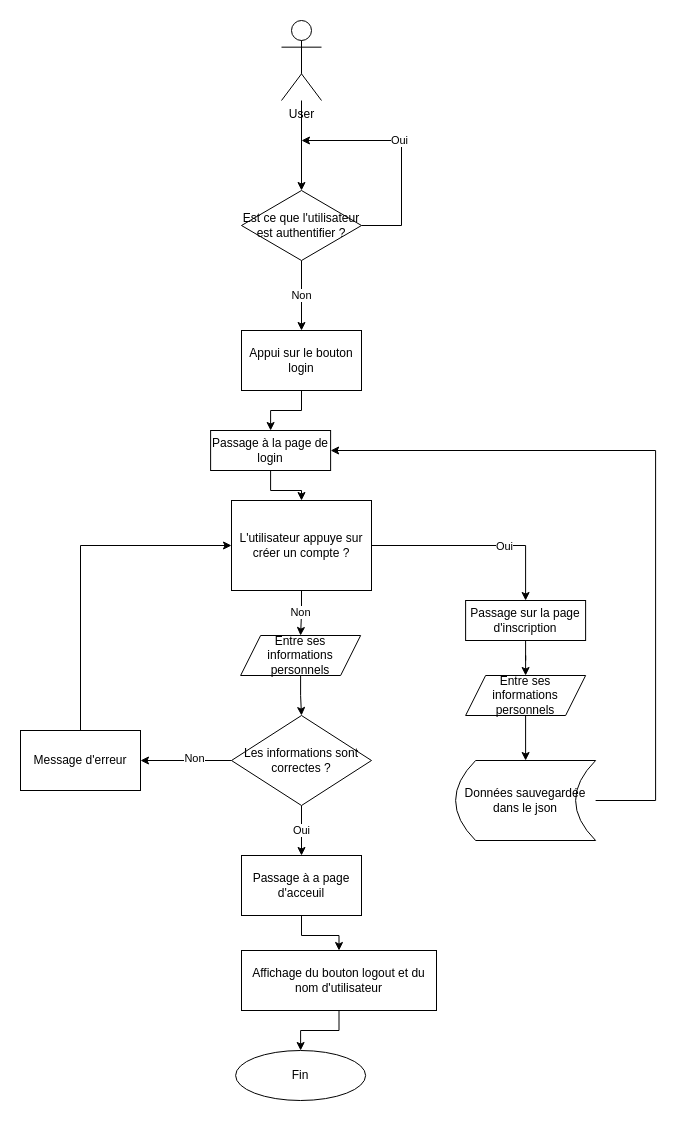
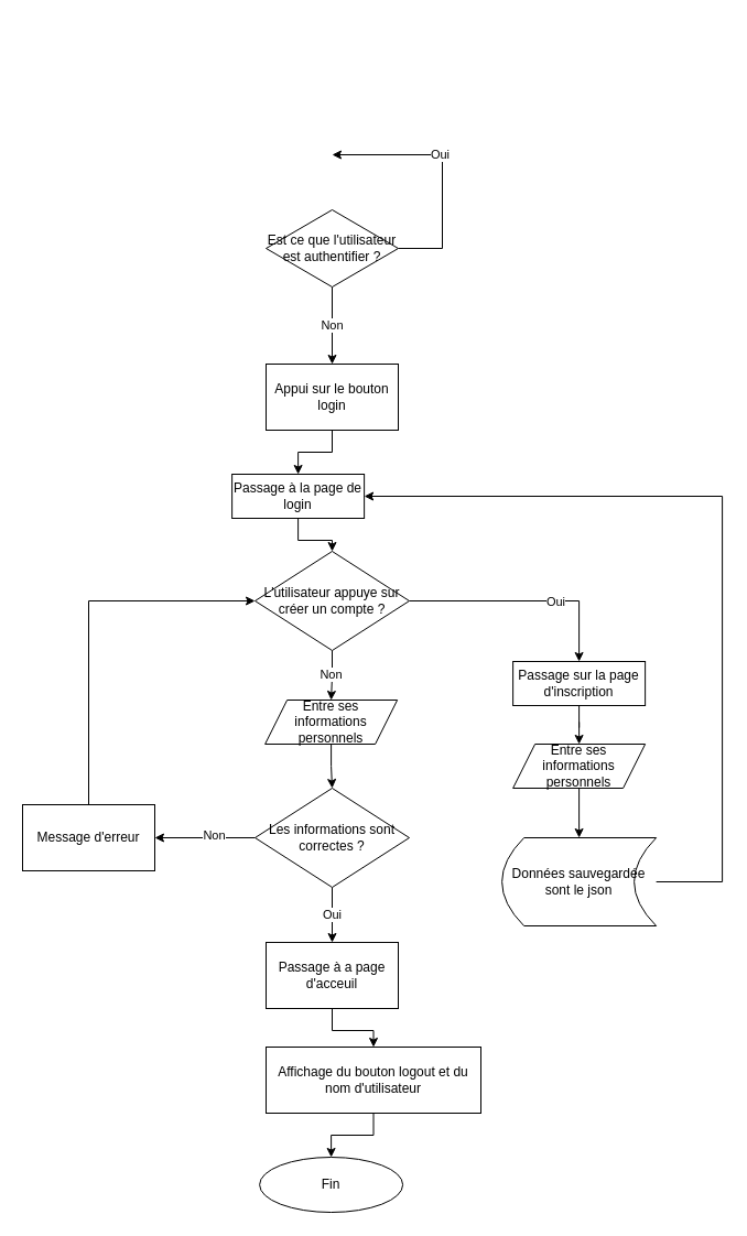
  <mxCell id="0" />
  <mxCell id="1" parent="0" />
- <mxCell id="2" value="User" style="shape=umlActor;verticalLabelPosition=bottom;verticalAlign=top;html=1;outlineConnect=0;" parent="1" vertex="1"><mxGeometry x="281" y="20" width="40" height="80" as="geometry" /></mxCell>
- <mxCell id="3" value="" style="edgeStyle=orthogonalEdgeStyle;rounded=0;orthogonalLoop=1;jettySize=auto;html=1;" parent="1" source="2" target="6" edge="1"><mxGeometry relative="1" as="geometry"><mxPoint x="301" y="160" as="sourcePoint" /></mxGeometry></mxCell>
  <mxCell id="4" value="Non" style="edgeStyle=orthogonalEdgeStyle;rounded=0;orthogonalLoop=1;jettySize=auto;html=1;entryX=0.5;entryY=0;entryDx=0;entryDy=0;" parent="1" source="6" target="31" edge="1"><mxGeometry relative="1" as="geometry"><mxPoint as="offset" /><mxPoint x="300" y="300" as="targetPoint" /><Array as="points"><mxPoint x="301" y="290" /><mxPoint x="301" y="290" /></Array></mxGeometry></mxCell>
  <mxCell id="5" value="Oui" style="edgeStyle=orthogonalEdgeStyle;rounded=0;orthogonalLoop=1;jettySize=auto;html=1;exitX=1;exitY=0.5;exitDx=0;exitDy=0;" parent="1" source="6" edge="1"><mxGeometry x="0.126" relative="1" as="geometry"><Array as="points"><mxPoint x="401" y="225" /><mxPoint x="401" y="140" /></Array><mxPoint x="301" y="140" as="targetPoint" /><mxPoint as="offset" /></mxGeometry></mxCell>
  <mxCell id="6" value="Est ce que l'utilisateur est authentifier ?" style="rhombus;whiteSpace=wrap;html=1;" parent="1" vertex="1"><mxGeometry x="241" y="190" width="120" height="70" as="geometry" /></mxCell>
  <mxCell id="7" value="" style="edgeStyle=orthogonalEdgeStyle;rounded=0;orthogonalLoop=1;jettySize=auto;html=1;" parent="1" source="8" target="12" edge="1"><mxGeometry relative="1" as="geometry" /></mxCell>
  <mxCell id="8" value="Passage à la page de login" style="rounded=0;whiteSpace=wrap;html=1;" parent="1" vertex="1"><mxGeometry x="210.11" y="430" width="120" height="40" as="geometry" /></mxCell>
  <mxCell id="9" value="" style="edgeStyle=orthogonalEdgeStyle;rounded=0;orthogonalLoop=1;jettySize=auto;html=1;" parent="1" source="12" target="14" edge="1"><mxGeometry relative="1" as="geometry" /></mxCell>
  <mxCell id="10" value="Oui" style="edgeLabel;html=1;align=center;verticalAlign=middle;resizable=0;points=[];" parent="9" vertex="1" connectable="0"><mxGeometry x="0.263" relative="1" as="geometry"><mxPoint as="offset" /></mxGeometry></mxCell>
  <mxCell id="11" value="Non" style="edgeStyle=orthogonalEdgeStyle;rounded=0;orthogonalLoop=1;jettySize=auto;html=1;" parent="1" source="12" target="16" edge="1"><mxGeometry relative="1" as="geometry" /></mxCell>
- <mxCell id="12" value="L'utilisateur appuye sur créer un compte ?" style="whiteSpace=wrap;html=1;rounded=0;" parent="1" vertex="1"><mxGeometry x="231" y="500" width="140" height="90" as="geometry" /></mxCell>
+ <mxCell id="12" value="L'utilisateur appuye sur créer un compte ?" style="rhombus;whiteSpace=wrap;html=1;" parent="1" vertex="1"><mxGeometry x="231" y="500" width="140" height="90" as="geometry" /></mxCell>
  <mxCell id="13" style="edgeStyle=orthogonalEdgeStyle;rounded=0;orthogonalLoop=1;jettySize=auto;html=1;entryX=0.5;entryY=0;entryDx=0;entryDy=0;" parent="1" source="14" target="22" edge="1"><mxGeometry relative="1" as="geometry" /></mxCell>
  <mxCell id="14" value="Passage sur la page d'inscription" style="rounded=0;whiteSpace=wrap;html=1;" parent="1" vertex="1"><mxGeometry x="465.11" y="600" width="120" height="40" as="geometry" /></mxCell>
  <mxCell id="15" value="" style="edgeStyle=orthogonalEdgeStyle;rounded=0;orthogonalLoop=1;jettySize=auto;html=1;entryX=0.5;entryY=0;entryDx=0;entryDy=0;" parent="1" source="16" target="20" edge="1"><mxGeometry relative="1" as="geometry"><mxPoint x="305.11" y="700" as="targetPoint" /></mxGeometry></mxCell>
  <mxCell id="16" value="Entre ses informations personnels" style="shape=parallelogram;perimeter=parallelogramPerimeter;whiteSpace=wrap;html=1;fixedSize=1;" parent="1" vertex="1"><mxGeometry x="240.11" y="635" width="120" height="40" as="geometry" /></mxCell>
  <mxCell id="17" value="" style="edgeStyle=orthogonalEdgeStyle;rounded=0;orthogonalLoop=1;jettySize=auto;html=1;" parent="1" source="20" target="28" edge="1"><mxGeometry relative="1" as="geometry" /></mxCell>
  <mxCell id="18" value="Non" style="edgeLabel;html=1;align=center;verticalAlign=middle;resizable=0;points=[];" parent="17" vertex="1" connectable="0"><mxGeometry x="-0.157" y="-3" relative="1" as="geometry"><mxPoint as="offset" /></mxGeometry></mxCell>
  <mxCell id="19" value="Oui" style="edgeStyle=orthogonalEdgeStyle;rounded=0;orthogonalLoop=1;jettySize=auto;html=1;entryX=0.5;entryY=0;entryDx=0;entryDy=0;exitX=0.5;exitY=1;exitDx=0;exitDy=0;" parent="1" source="20" target="26" edge="1"><mxGeometry relative="1" as="geometry"><mxPoint x="301" y="810" as="sourcePoint" /></mxGeometry></mxCell>
  <mxCell id="20" value="Les informations sont correctes ?" style="rhombus;whiteSpace=wrap;html=1;" parent="1" vertex="1"><mxGeometry x="231" y="715" width="140" height="90" as="geometry" /></mxCell>
  <mxCell id="21" style="edgeStyle=orthogonalEdgeStyle;rounded=0;orthogonalLoop=1;jettySize=auto;html=1;" parent="1" source="22" edge="1"><mxGeometry relative="1" as="geometry"><mxPoint x="525.11" y="760" as="targetPoint" /></mxGeometry></mxCell>
  <mxCell id="22" value="Entre ses informations personnels" style="shape=parallelogram;perimeter=parallelogramPerimeter;whiteSpace=wrap;html=1;fixedSize=1;" parent="1" vertex="1"><mxGeometry x="465.11" y="675" width="120" height="40" as="geometry" /></mxCell>
  <mxCell id="23" value="" style="edgeStyle=orthogonalEdgeStyle;rounded=0;orthogonalLoop=1;jettySize=auto;html=1;entryX=1;entryY=0.5;entryDx=0;entryDy=0;" parent="1" source="24" target="8" edge="1"><mxGeometry relative="1" as="geometry"><mxPoint x="525.11" y="900" as="targetPoint" /><Array as="points"><mxPoint x="655.11" y="800" /><mxPoint x="655.11" y="450" /></Array></mxGeometry></mxCell>
- <mxCell id="24" value="Données sauvegardée dans le json" style="shape=dataStorage;whiteSpace=wrap;html=1;fixedSize=1;" parent="1" vertex="1"><mxGeometry x="455.11" y="760" width="140" height="80" as="geometry" /></mxCell>
+ <mxCell id="24" value="Données sauvegardée sont le json" style="shape=dataStorage;whiteSpace=wrap;html=1;fixedSize=1;" parent="1" vertex="1"><mxGeometry x="455.11" y="760" width="140" height="80" as="geometry" /></mxCell>
  <mxCell id="25" value="" style="edgeStyle=orthogonalEdgeStyle;rounded=0;orthogonalLoop=1;jettySize=auto;html=1;" parent="1" source="26" target="33" edge="1"><mxGeometry relative="1" as="geometry" /></mxCell>
  <mxCell id="26" value="Passage à a page d'acceuil" style="whiteSpace=wrap;html=1;" parent="1" vertex="1"><mxGeometry x="241" y="855" width="120" height="60" as="geometry" /></mxCell>
  <mxCell id="27" style="edgeStyle=orthogonalEdgeStyle;rounded=0;orthogonalLoop=1;jettySize=auto;html=1;exitX=0.5;exitY=0;exitDx=0;exitDy=0;entryX=0;entryY=0.5;entryDx=0;entryDy=0;" parent="1" source="28" target="12" edge="1"><mxGeometry relative="1" as="geometry" /></mxCell>
  <mxCell id="28" value="Message d'erreur" style="whiteSpace=wrap;html=1;" parent="1" vertex="1"><mxGeometry x="20" y="730" width="120" height="60" as="geometry" /></mxCell>
  <mxCell id="29" value="Fin" style="ellipse;whiteSpace=wrap;html=1;" parent="1" vertex="1"><mxGeometry x="235.11" y="1050" width="130" height="50" as="geometry" /></mxCell>
  <mxCell id="30" style="edgeStyle=orthogonalEdgeStyle;rounded=0;orthogonalLoop=1;jettySize=auto;html=1;exitX=0.5;exitY=1;exitDx=0;exitDy=0;entryX=0.5;entryY=0;entryDx=0;entryDy=0;" parent="1" source="31" target="8" edge="1"><mxGeometry relative="1" as="geometry" /></mxCell>
  <mxCell id="31" value="Appui sur le bouton login" style="whiteSpace=wrap;html=1;" parent="1" vertex="1"><mxGeometry x="241" y="330" width="120" height="60" as="geometry" /></mxCell>
  <mxCell id="32" value="" style="edgeStyle=orthogonalEdgeStyle;rounded=0;orthogonalLoop=1;jettySize=auto;html=1;" parent="1" source="33" target="29" edge="1"><mxGeometry relative="1" as="geometry" /></mxCell>
  <mxCell id="33" value="Affichage du bouton logout et du nom d'utilisateur" style="whiteSpace=wrap;html=1;" parent="1" vertex="1"><mxGeometry x="241" y="950" width="195" height="60" as="geometry" /></mxCell>
